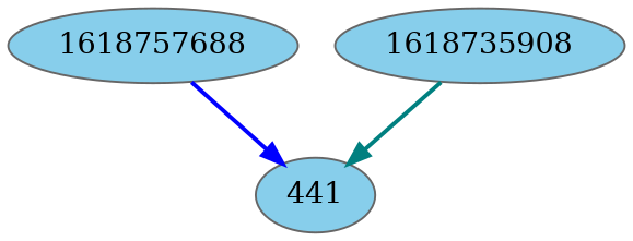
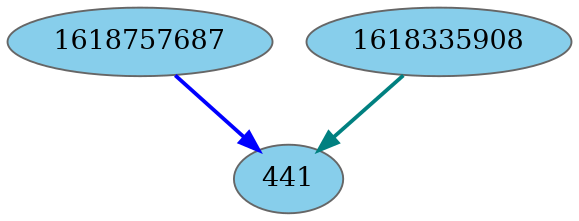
  strict digraph {
    node [color=gray40 fillcolor=skyblue style=filled]
    edge [style=bold]
-   1618757688
+   1618757688 [label=1618757687]
    441
-   1618735908
+   1618735908 [label=1618335908]
    1618757688 -> 441 [color=blue]
    1618735908 -> 441 [color=teal]
  }
